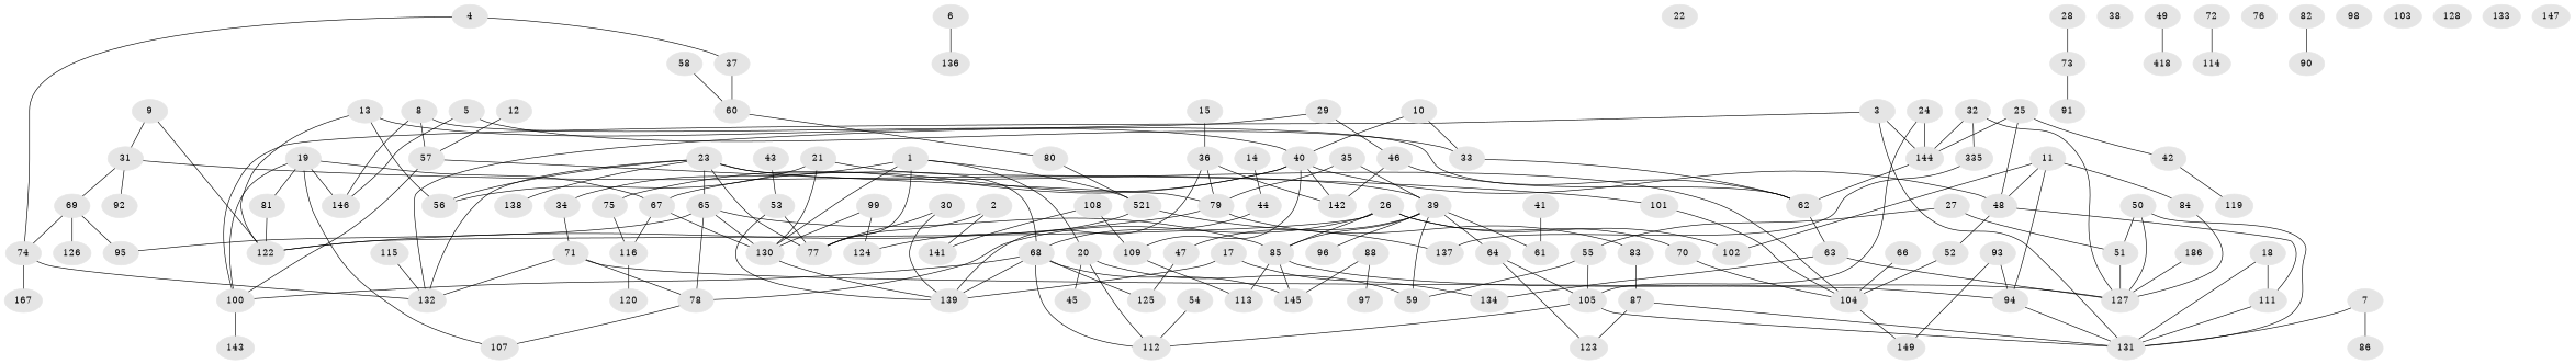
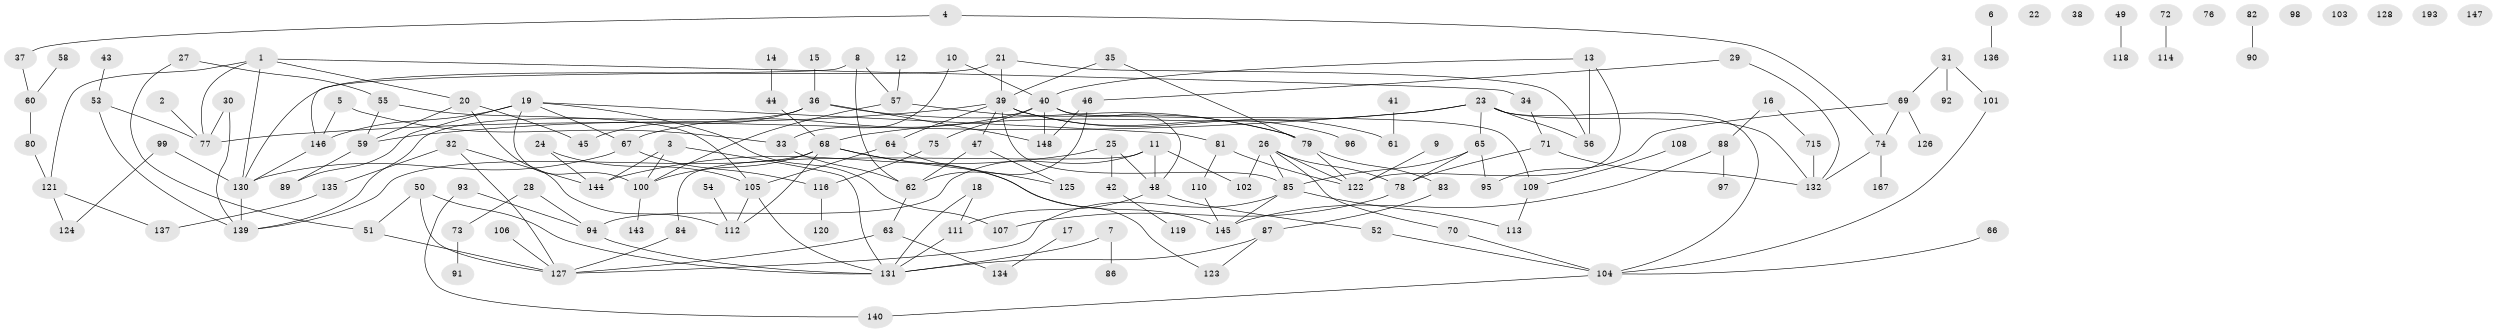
  graph {
    node [color=gray90 style=filled]
    1
    20
    34
    77
-   121 [label=521]
+   121
    130
    45
    59
    112
    71
    124
    137
    139
    2
-   141
    3
    100
    131
    144
    143
    4
    37
    74
    60
    132
    n26 [label=167]
    5
    33
    146
    62
    6
    136
    7
    86
    8
    57
    79
    63
    9
    31
    122
    69
    92
    101
    10
    40
    48
    67
-   142
+   142 [label=148]
    75
    109
    11
    84
    94
    102
    111
    52
    127
    12
    13
    56
    14
    44
    68
    15
    36
+   16
    88
-   115
+   115 [label=715]
    145
    97
    17
    134
    18
    19
    81
+   89
    107
    116
+   110
    21
    39
    85
    47
    61
    64
    96
    22
    23
    65
    104
-   138
    78
    95
    125
-   140 [label=149]
+   140
    24
    105
    25
    42
    119
    26
    70
    113
    27
    51
    55
    28
    73
    91
    29
    46
    30
    126
    32
-   135 [label=335]
+   135
    35
    83
    108
    80
    38
    123
    41
    43
    53
    49
-   118 [label=418]
+   118
    50
    54
    58
    66
    120
    72
    114
    76
    87
    82
    90
    93
    98
    99
    103
-   106 [label=186]
+   106
    128
-   133
+   133 [label=193]
    147
    1 -- 20
    1 -- 34
    1 -- 77
    1 -- 121
    1 -- 130
    20 -- 45
    20 -- 59
    20 -- 112
    34 -- 71
    121 -- 124
    121 -- 137
    130 -- 139
+   59 -- 89
    71 -- 132
    71 -- 78
    2 -- 77
-   2 -- 141
    3 -- 100
    3 -- 131
    3 -- 144
    100 -- 143
    4 -- 37
    4 -- 74
    37 -- 60
    74 -- 132
    74 -- n26
    60 -- 80
    5 -- 33
    5 -- 146
    33 -- 62
    62 -- 63
    6 -- 136
    7 -- 131
    7 -- 86
    8 -- 146
    8 -- 62
    8 -- 57
    57 -- 100
    57 -- 79
    79 -- 122
    79 -- 83
    63 -- 127
    63 -- 134
-   9 -- 31
    9 -- 122
    31 -- 69
    31 -- 92
    31 -- 101
    69 -- 74
    69 -- 95
    69 -- 126
    101 -- 104
    10 -- 33
    10 -- 40
    40 -- 48
    40 -- 67
    40 -- 142
    40 -- 75
    40 -- 109
    48 -- 111
    48 -- 52
    67 -- 130
    67 -- 116
    75 -- 116
    109 -- 113
    11 -- 48
    11 -- 84
    11 -- 94
    11 -- 102
    84 -- 127
    94 -- 131
    111 -- 131
    52 -- 104
    12 -- 57
    13 -- 122
    13 -- 40
    13 -- 56
    14 -- 44
    44 -- 68
    68 -- 112
    68 -- 139
    68 -- 100
    68 -- 145
    68 -- 125
    15 -- 36
+   36 -- 45
    36 -- 139
    36 -- 79
    36 -- 142
+   16 -- 88
+   16 -- 115
    88 -- 145
    88 -- 97
    115 -- 132
-   17 -- 139
    17 -- 134
    18 -- 131
    18 -- 111
    19 -- 100
    19 -- 146
    19 -- 67
    19 -- 81
+   19 -- 89
    19 -- 107
    81 -- 122
+   81 -- 110
    116 -- 120
+   110 -- 145
    21 -- 130
    21 -- 56
    21 -- 39
    39 -- 59
    39 -- 85
    39 -- 47
    39 -- 61
    39 -- 64
    39 -- 96
    85 -- 127
    85 -- 145
    85 -- 113
-   144 -- 62
+   47 -- 62
    47 -- 125
    64 -- 105
    64 -- 123
    23 -- 77
    23 -- 132
    23 -- 56
    23 -- 68
    23 -- 65
    23 -- 104
-   23 -- 138
-   65 -- 130
+   146 -- 130
    65 -- 85
    65 -- 78
    65 -- 95
    104 -- 140
    78 -- 107
    24 -- 144
    24 -- 105
    105 -- 112
    105 -- 131
    25 -- 144
    25 -- 48
    25 -- 42
    42 -- 119
    26 -- 122
    26 -- 102
    26 -- 85
    26 -- 78
    26 -- 70
    70 -- 104
    27 -- 51
    27 -- 55
    51 -- 127
    55 -- 59
    55 -- 105
-   71 -- 94
+   28 -- 94
    28 -- 73
    73 -- 91
    29 -- 132
    29 -- 46
    46 -- 62
    46 -- 142
    30 -- 77
    30 -- 139
    32 -- 144
    32 -- 127
    32 -- 135
    135 -- 137
    35 -- 79
    35 -- 39
    83 -- 87
-   108 -- 141
    108 -- 109
    80 -- 121
    41 -- 61
    43 -- 53
    53 -- 77
    53 -- 139
    49 -- 118
    50 -- 131
    50 -- 127
    50 -- 51
    54 -- 112
    58 -- 60
    66 -- 104
    72 -- 114
    87 -- 131
    87 -- 123
    82 -- 90
    93 -- 94
    93 -- 140
    99 -- 130
    99 -- 124
    106 -- 127
  }
